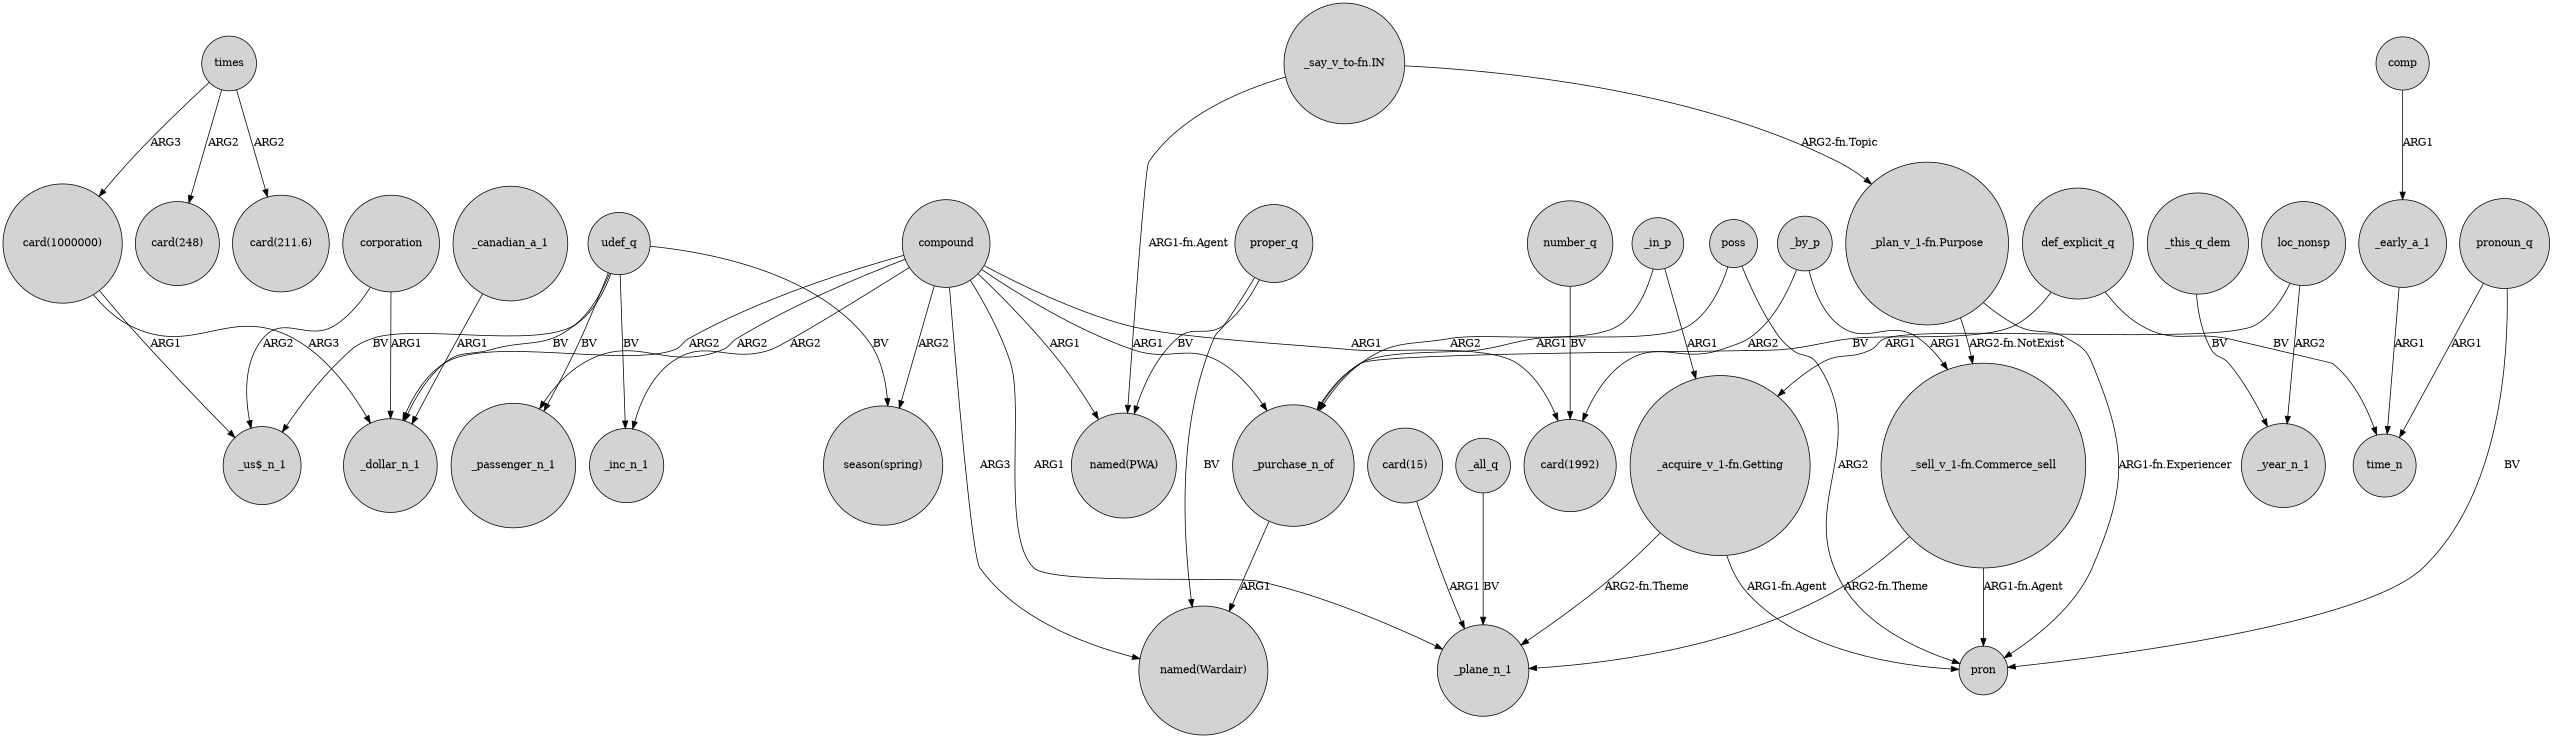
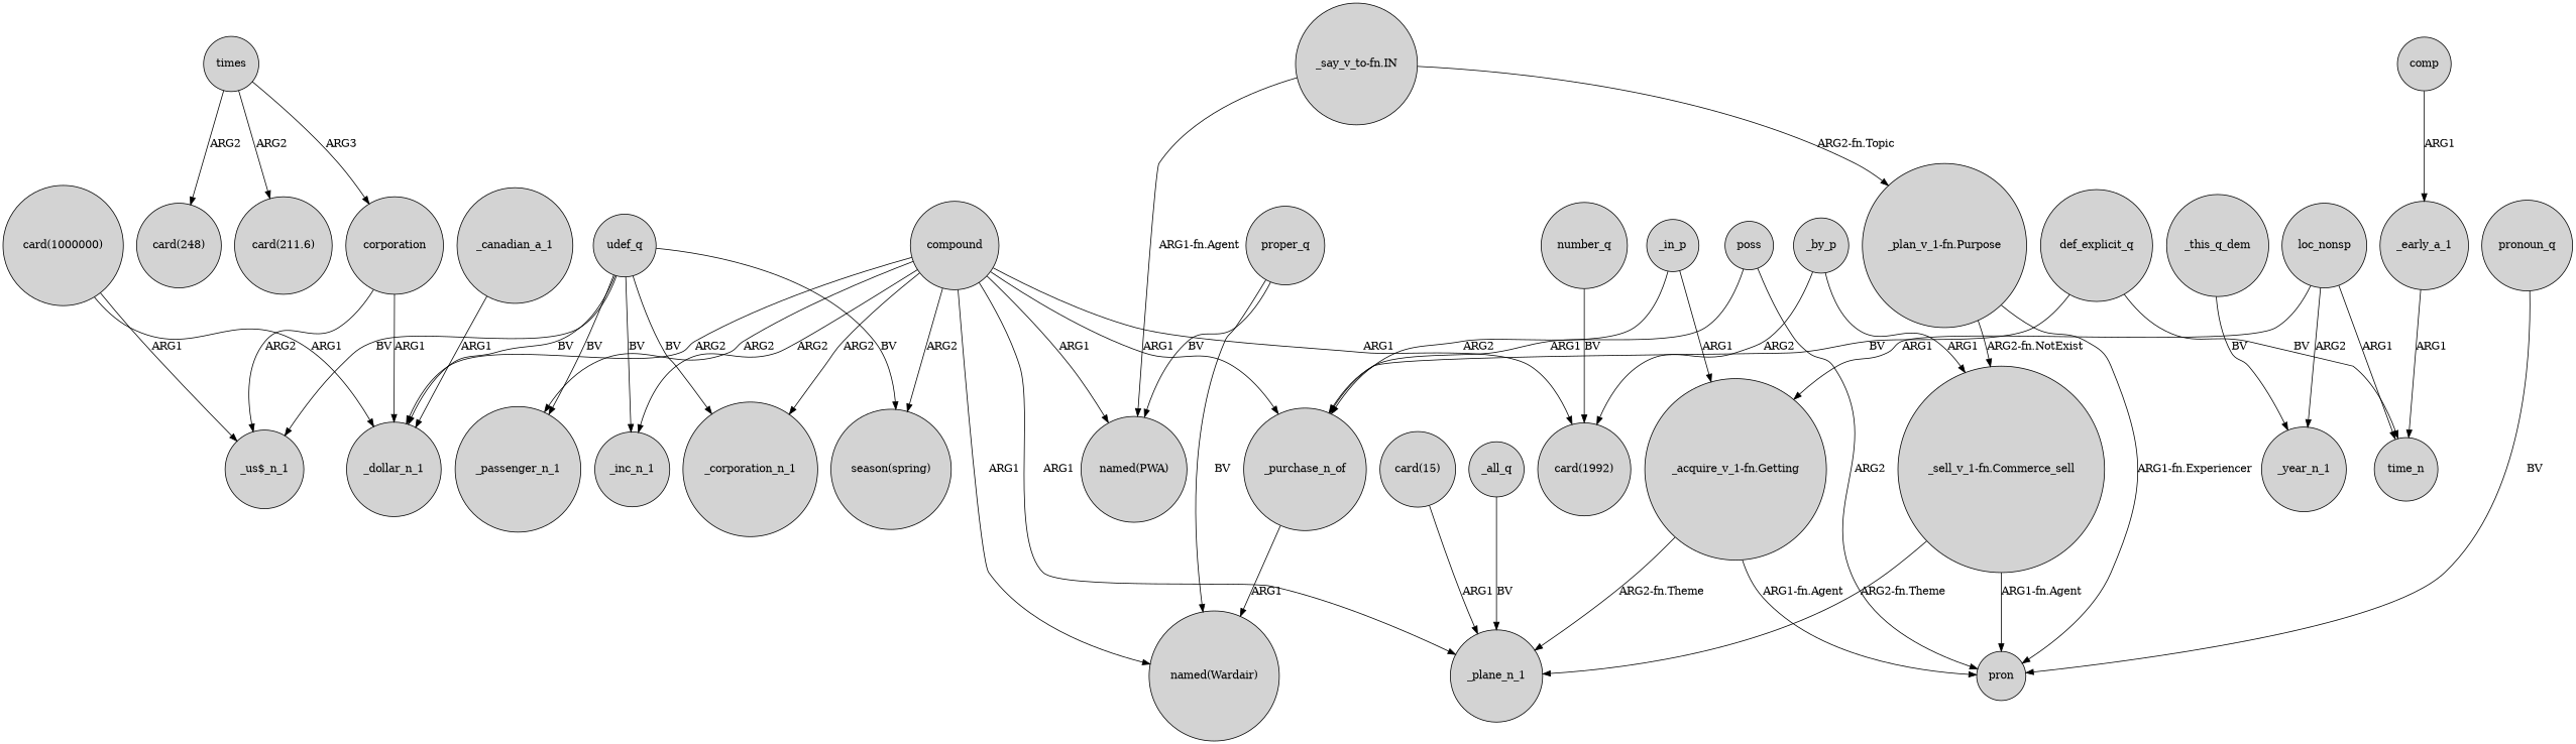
  digraph {
    node [shape=circle style=filled]
    _canadian_a_1
    _dollar_n_1
    n3 [label=corporation]
    "_us$_n_1"
    compound
    _passenger_n_1
    "named(PWA)"
    "card(1992)"
    _inc_n_1
    _purchase_n_of
    "named(Wardair)"
+   _corporation_n_1
    _plane_n_1
    "season(spring)"
    "card(1000000)"
    _in_p
    "_acquire_v_1-fn.Getting"
    pron
    "_say_v_to-fn.IN"
    "_plan_v_1-fn.Purpose"
    "_sell_v_1-fn.Commerce_sell"
    number_q
    poss
    udef_q
    def_explicit_q
    time_n
    _this_q_dem
    _year_n_1
    loc_nonsp
    times
    "card(248)"
    "card(211.6)"
    pronoun_q
    proper_q
    _by_p
    _early_a_1
    "card(15)"
    comp
    _all_q
    _canadian_a_1 -> _dollar_n_1 [label=ARG1]
    n3 -> _dollar_n_1 [label=ARG1]
    n3 -> "_us$_n_1" [label=ARG2]
    compound -> _dollar_n_1 [label=ARG2]
    compound -> _passenger_n_1 [label=ARG2]
    compound -> "named(PWA)" [label=ARG1]
    compound -> "card(1992)" [label=ARG1]
    compound -> _inc_n_1 [label=ARG2]
    compound -> _purchase_n_of [label=ARG1]
-   compound -> "named(Wardair)" [label=ARG3]
+   compound -> "named(Wardair)" [label=ARG1]
+   compound -> _corporation_n_1 [label=ARG2]
    compound -> _plane_n_1 [label=ARG1]
    compound -> "season(spring)" [label=ARG2]
    _purchase_n_of -> "named(Wardair)" [label=ARG1]
-   "card(1000000)" -> _dollar_n_1 [label=ARG3]
+   "card(1000000)" -> _dollar_n_1 [label=ARG1]
    "card(1000000)" -> "_us$_n_1" [label=ARG1]
    _in_p -> _purchase_n_of [label=ARG2]
    _in_p -> "_acquire_v_1-fn.Getting" [label=ARG1]
    "_acquire_v_1-fn.Getting" -> _plane_n_1 [label="ARG2-fn.Theme"]
    "_acquire_v_1-fn.Getting" -> pron [label="ARG1-fn.Agent"]
    "_say_v_to-fn.IN" -> "named(PWA)" [label="ARG1-fn.Agent"]
    "_say_v_to-fn.IN" -> "_plan_v_1-fn.Purpose" [label="ARG2-fn.Topic"]
    "_plan_v_1-fn.Purpose" -> pron [label="ARG1-fn.Experiencer"]
    "_plan_v_1-fn.Purpose" -> "_sell_v_1-fn.Commerce_sell" [label="ARG2-fn.NotExist"]
    "_sell_v_1-fn.Commerce_sell" -> _plane_n_1 [label="ARG2-fn.Theme"]
    "_sell_v_1-fn.Commerce_sell" -> pron [label="ARG1-fn.Agent"]
    number_q -> "card(1992)" [label=BV]
    poss -> _purchase_n_of [label=ARG1]
    poss -> pron [label=ARG2]
    udef_q -> _dollar_n_1 [label=BV]
    udef_q -> "_us$_n_1" [label=BV]
    udef_q -> _passenger_n_1 [label=BV]
    udef_q -> _inc_n_1 [label=BV]
+   udef_q -> _corporation_n_1 [label=BV]
    udef_q -> "season(spring)" [label=BV]
    def_explicit_q -> _purchase_n_of [label=BV]
    def_explicit_q -> time_n [label=BV]
    _this_q_dem -> _year_n_1 [label=BV]
    loc_nonsp -> "_acquire_v_1-fn.Getting" [label=ARG1]
-   pronoun_q -> time_n [label=ARG1]
+   loc_nonsp -> time_n [label=ARG1]
    loc_nonsp -> _year_n_1 [label=ARG2]
-   times -> "card(1000000)" [label=ARG3]
+   times -> n3 [label=ARG3]
    times -> "card(248)" [label=ARG2]
    times -> "card(211.6)" [label=ARG2]
    pronoun_q -> pron [label=BV]
    proper_q -> "named(PWA)" [label=BV]
    proper_q -> "named(Wardair)" [label=BV]
    _by_p -> "card(1992)" [label=ARG2]
    _by_p -> "_sell_v_1-fn.Commerce_sell" [label=ARG1]
    _early_a_1 -> time_n [label=ARG1]
    "card(15)" -> _plane_n_1 [label=ARG1]
    comp -> _early_a_1 [label=ARG1]
    _all_q -> _plane_n_1 [label=BV]
  }
